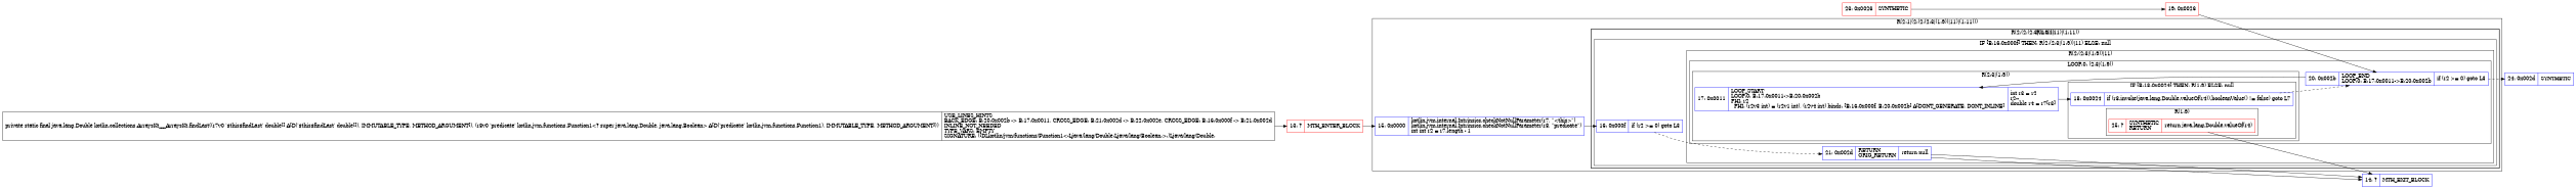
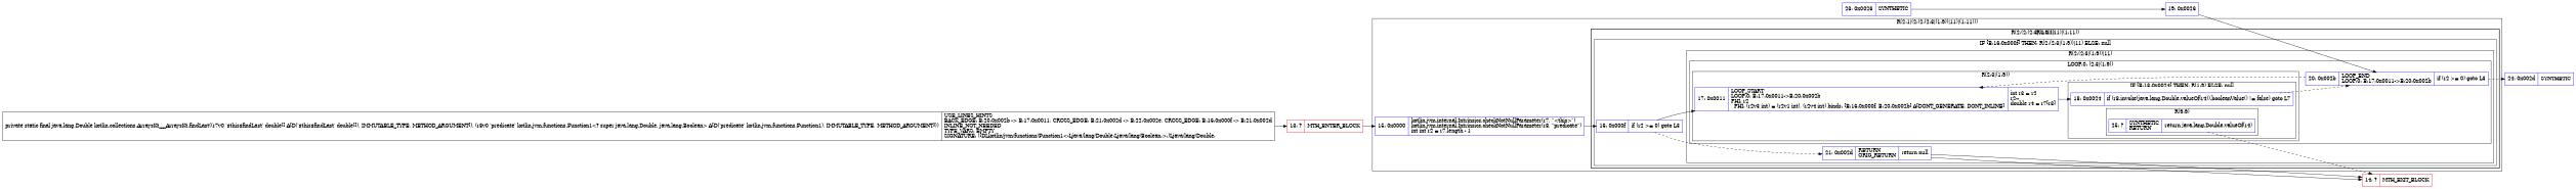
  digraph {
    rankdir=LR
    node [color=blue shape=record]
-   n1 [color=red label="{25\:\ ?|SYNTHETIC\lRETURN\l|return java.lang.Double.valueOf(r4)\l}"]
+   n1 [label="{25\:\ ?|SYNTHETIC\lRETURN\l|return java.lang.Double.valueOf(r4)\l}"]
    n2 [label="{18\:\ 0x0024|if (r8.invoke(java.lang.Double.valueOf(r4)).booleanValue() != false) goto L7\l}"]
    n3 [label="{17\:\ 0x0011|LOOP_START\lLOOP:0: B:17:0x0011\-\>B:20:0x002b\lPHI: r2 \l  PHI: (r2v3 int) = (r2v1 int), (r2v4 int) binds: [B:16:0x000f, B:20:0x002b] A[DONT_GENERATE, DONT_INLINE]\l|int r3 = r2\lr2\-\-\ldouble r4 = r7[r3]\l}"]
    n4 [label="{20\:\ 0x002b|LOOP_END\lLOOP:0: B:17:0x0011\-\>B:20:0x002b\l|if (r2 \>= 0) goto L3\l}"]
    n5 [label="{21\:\ 0x002d|RETURN\lORIG_RETURN\l|return null\l}"]
    n6 [label="{16\:\ 0x000f|if (r2 \>= 0) goto L3\l}"]
    n7 [label="{15\:\ 0x0000|kotlin.jvm.internal.Intrinsics.checkNotNullParameter(r7, \"\<this\>\")\lkotlin.jvm.internal.Intrinsics.checkNotNullParameter(r8, \"predicate\")\lint int r2 = r7.length \- 1\l}"]
-   n8 [label="{14\:\ ?|MTH_EXIT_BLOCK\l}"]
+   n8 [color=red label="{14\:\ ?|MTH_EXIT_BLOCK\l}"]
    n9 [label="{24\:\ 0x002d|SYNTHETIC\l}"]
-   n10 [color=red label="{23\:\ 0x0026|SYNTHETIC\l}"]
-   n11 [color=red label="{19\:\ 0x0026}"]
+   n10 [label="{23\:\ 0x0026|SYNTHETIC\l}"]
+   n11 [label="{19\:\ 0x0026}"]
    n12 [color=red label="{13\:\ ?|MTH_ENTER_BLOCK\l}"]
    n13 [label="{private static final java.lang.Double kotlin.collections.ArraysKt___ArraysKt.findLast((r7v0 '$this$findLast' double[] A[D('$this$findLast' double[]), IMMUTABLE_TYPE, METHOD_ARGUMENT]), (r8v0 'predicate' kotlin.jvm.functions.Function1\<? super java.lang.Double, java.lang.Boolean\> A[D('predicate' kotlin.jvm.functions.Function1), IMMUTABLE_TYPE, METHOD_ARGUMENT]))  | USE_LINES_HINTS\lBACK_EDGE: B:20:0x002b \-\> B:17:0x0011, CROSS_EDGE: B:21:0x002d \-\> B:22:0x002e, CROSS_EDGE: B:16:0x000f \-\> B:21:0x002d\lINLINE_NOT_NEEDED\lTYPE_VARS: EMPTY\lSIGNATURE: ([DLkotlin\/jvm\/functions\/Function1\<\-Ljava\/lang\/Double;Ljava\/lang\/Boolean;\>;)Ljava\/lang\/Double;\l}" color=""]
    subgraph cluster_1 {
      label="R(2:1|(2:(2:(2:3|(1:9))|11)|(1:11)))"
      n7
      subgraph cluster_2 {
        label="R(2:(2:(2:3|(1:9))|11)|(1:11))"
        subgraph cluster_3 {
          label="IF [B:16:0x000f] THEN: R(2:(2:3|(1:9))|11) ELSE: null"
          n6
          subgraph cluster_4 {
            label="R(2:(2:3|(1:9))|11)"
            n5
            subgraph cluster_5 {
              label="LOOP:0: (2:3|(1:9))"
              n4
              subgraph cluster_6 {
                label="R(2:3|(1:9))"
                n3
                subgraph cluster_7 {
                  label="IF [B:18:0x0024] THEN: R(1:9) ELSE: null"
                  n2
                  subgraph cluster_8 {
-                   label="R(1:9)"
+                   label="R(9:9)"
                    n1
                  }
                }
              }
            }
          }
        }
        subgraph cluster_9 {
          label="R(1:11)"
        }
      }
    }
-   n1 -> n8
+   n1 -> n8 [style=dashed]
    n2 -> n4 [style=dashed]
    n3 -> n2
-   n4 -> n3
+   n4 -> n3 [style=dashed]
    n4 -> n9 [style=dashed]
    n5 -> n8
    n5 -> n8
+   n6 -> n3
    n6 -> n5 [style=dashed]
    n7 -> n6
    n10 -> n11
    n11 -> n4
    n12 -> n7
    n13 -> n12
  }
